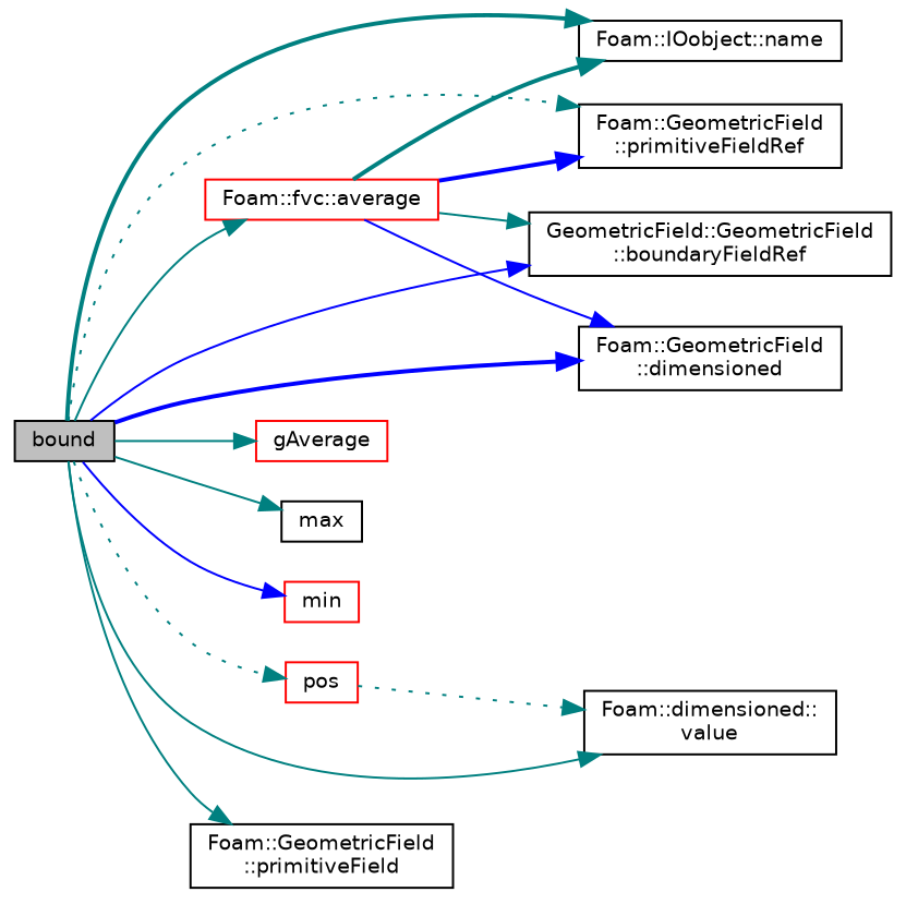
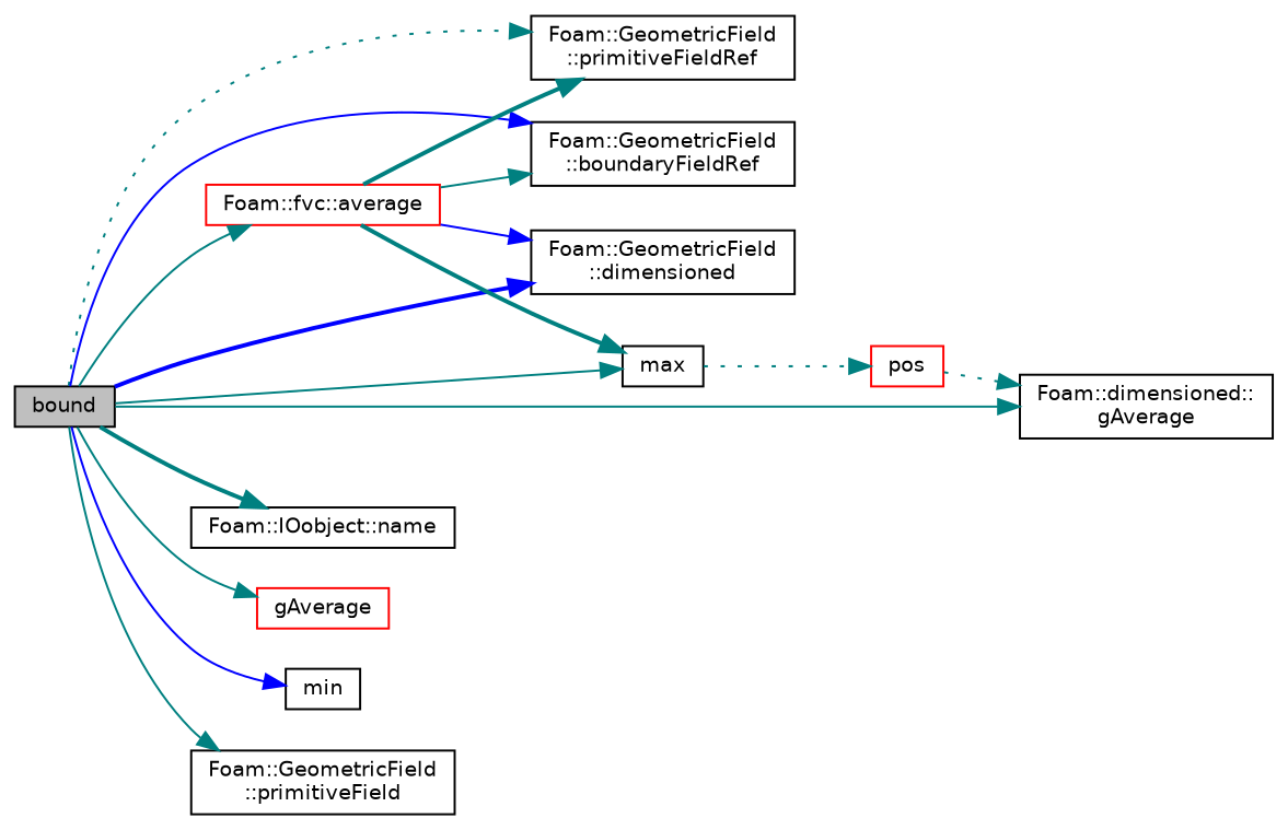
  digraph {
    rankdir=LR
    node [color=black fontname=Helvetica fontsize=10 shape=record]
    edge [color=teal fontname=Helvetica fontsize=10 labelfontname=Helvetica labelfontsize=10 style=solid]
    n1 [fillcolor=grey75 fontcolor=black height=0.2 label=bound style=filled width=0.4]
    n2 [color=red height=0.2 label="Foam::fvc::average" width=0.4]
    n3 [height=0.2 label="Foam::IOobject::name" width=0.4]
    n4 [height=0.2 label="Foam::GeometricField\l::primitiveFieldRef" width=0.4]
-   n5 [height=0.2 label="GeometricField::GeometricField\l::boundaryFieldRef" width=0.4]
+   n5 [height=0.2 label="Foam::GeometricField\l::boundaryFieldRef" width=0.4]
    n6 [height=0.2 label="Foam::GeometricField\l::dimensioned" width=0.4]
    n7 [color=red height=0.2 label=gAverage width=0.4]
    n8 [height=0.2 label=max width=0.4]
-   n9 [color=red height=0.2 label=min width=0.4]
+   n9 [height=0.2 label=min width=0.4]
    n10 [color=red height=0.2 label=pos width=0.4]
-   n11 [height=0.2 label="Foam::dimensioned::\lvalue" width=0.4]
+   n11 [height=0.2 label="Foam::dimensioned::\lgAverage" width=0.4]
    n12 [height=0.2 label="Foam::GeometricField\l::primitiveField" width=0.4]
    n1 -> n2
    n1 -> n3 [style=bold]
    n1 -> n4 [style=dotted]
    n1 -> n5 [color=blue]
    n1 -> n6 [color=blue style=bold]
    n1 -> n7
    n1 -> n8
    n1 -> n9 [color=blue]
-   n1 -> n10 [style=dotted]
+   n8 -> n10 [style=dotted]
    n1 -> n11
    n1 -> n12
-   n2 -> n3 [style=bold]
-   n2 -> n4 [color=blue style=bold]
+   n2 -> n8 [style=bold]
+   n2 -> n4 [style=bold]
    n2 -> n5
    n2 -> n6 [color=blue]
    n10 -> n11 [style=dotted]
  }
